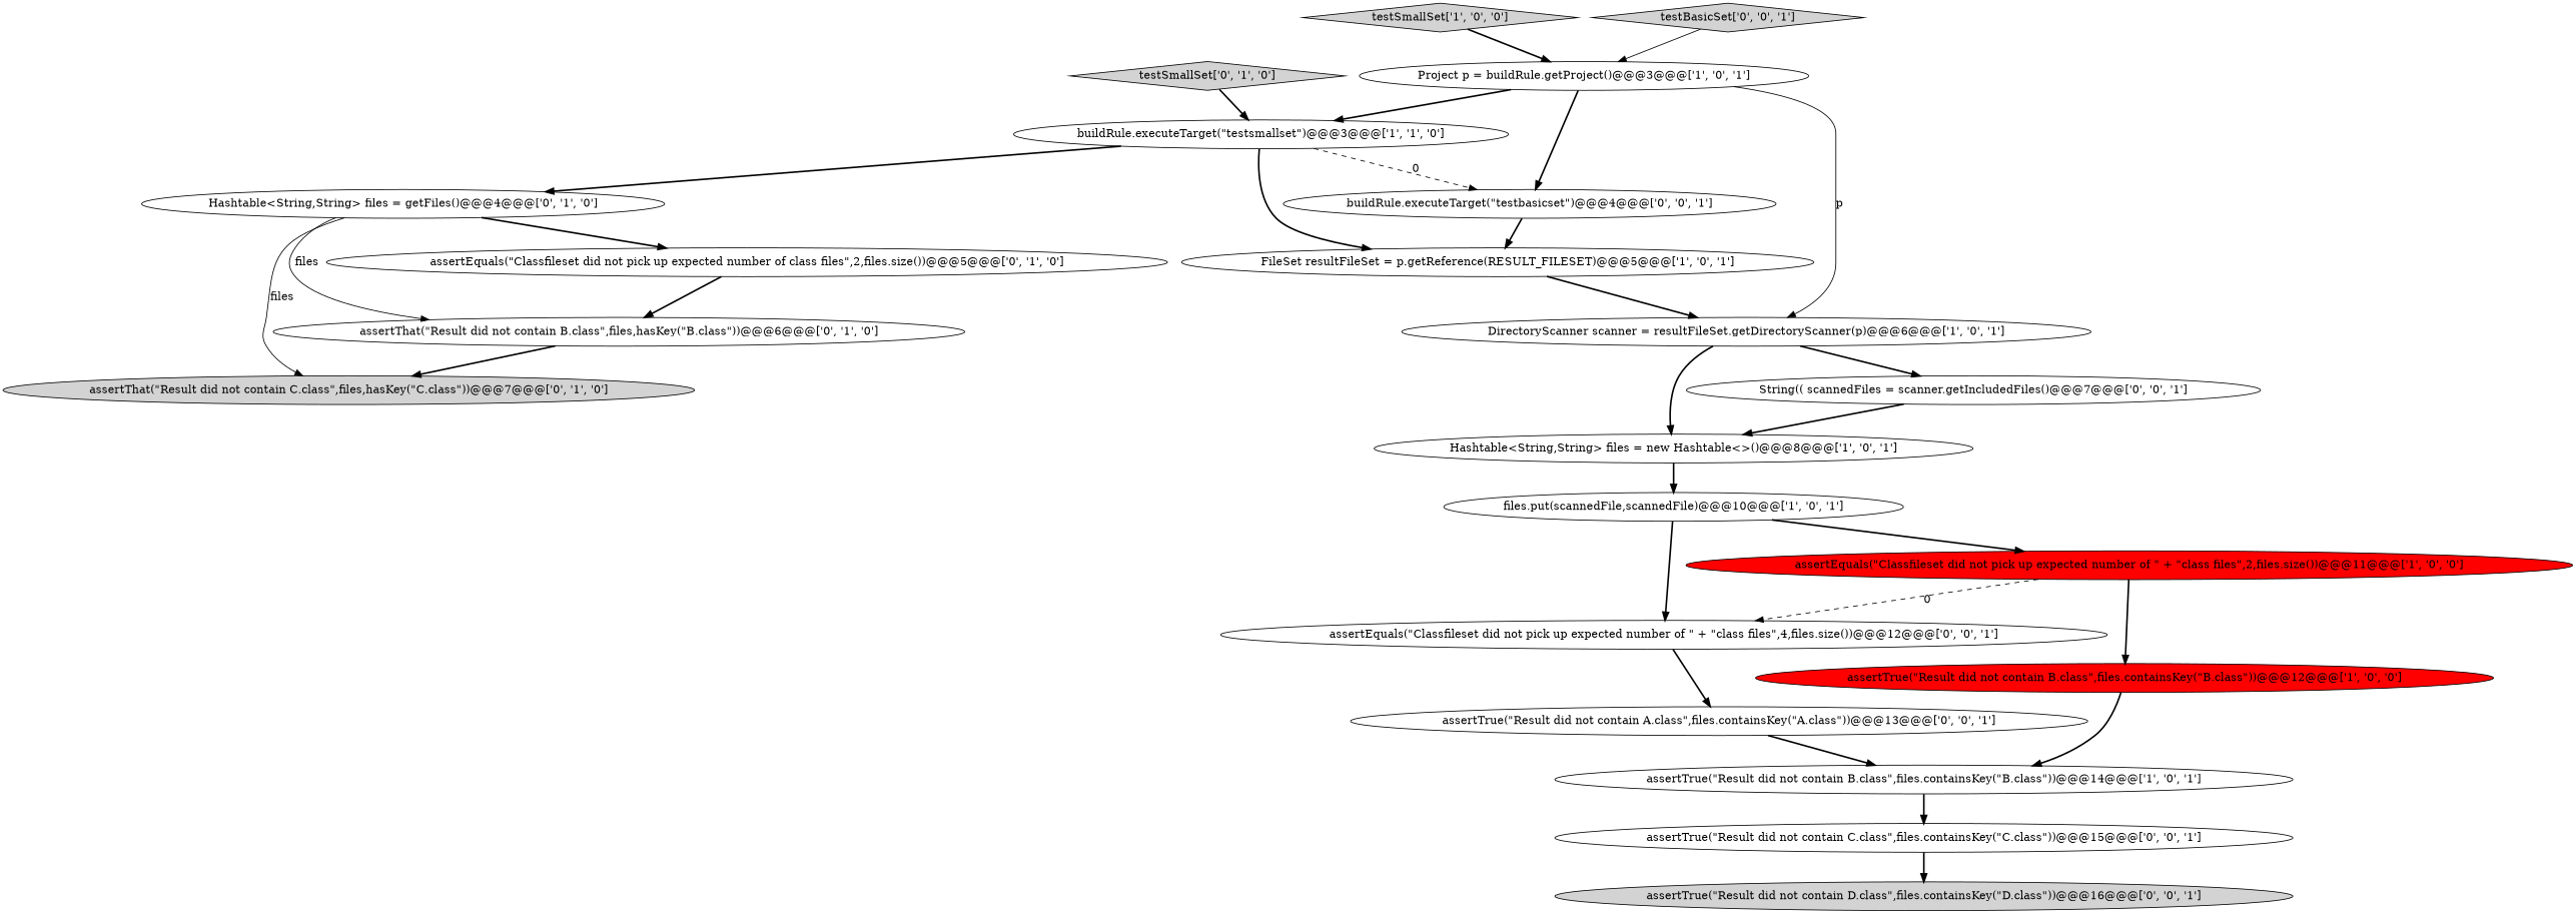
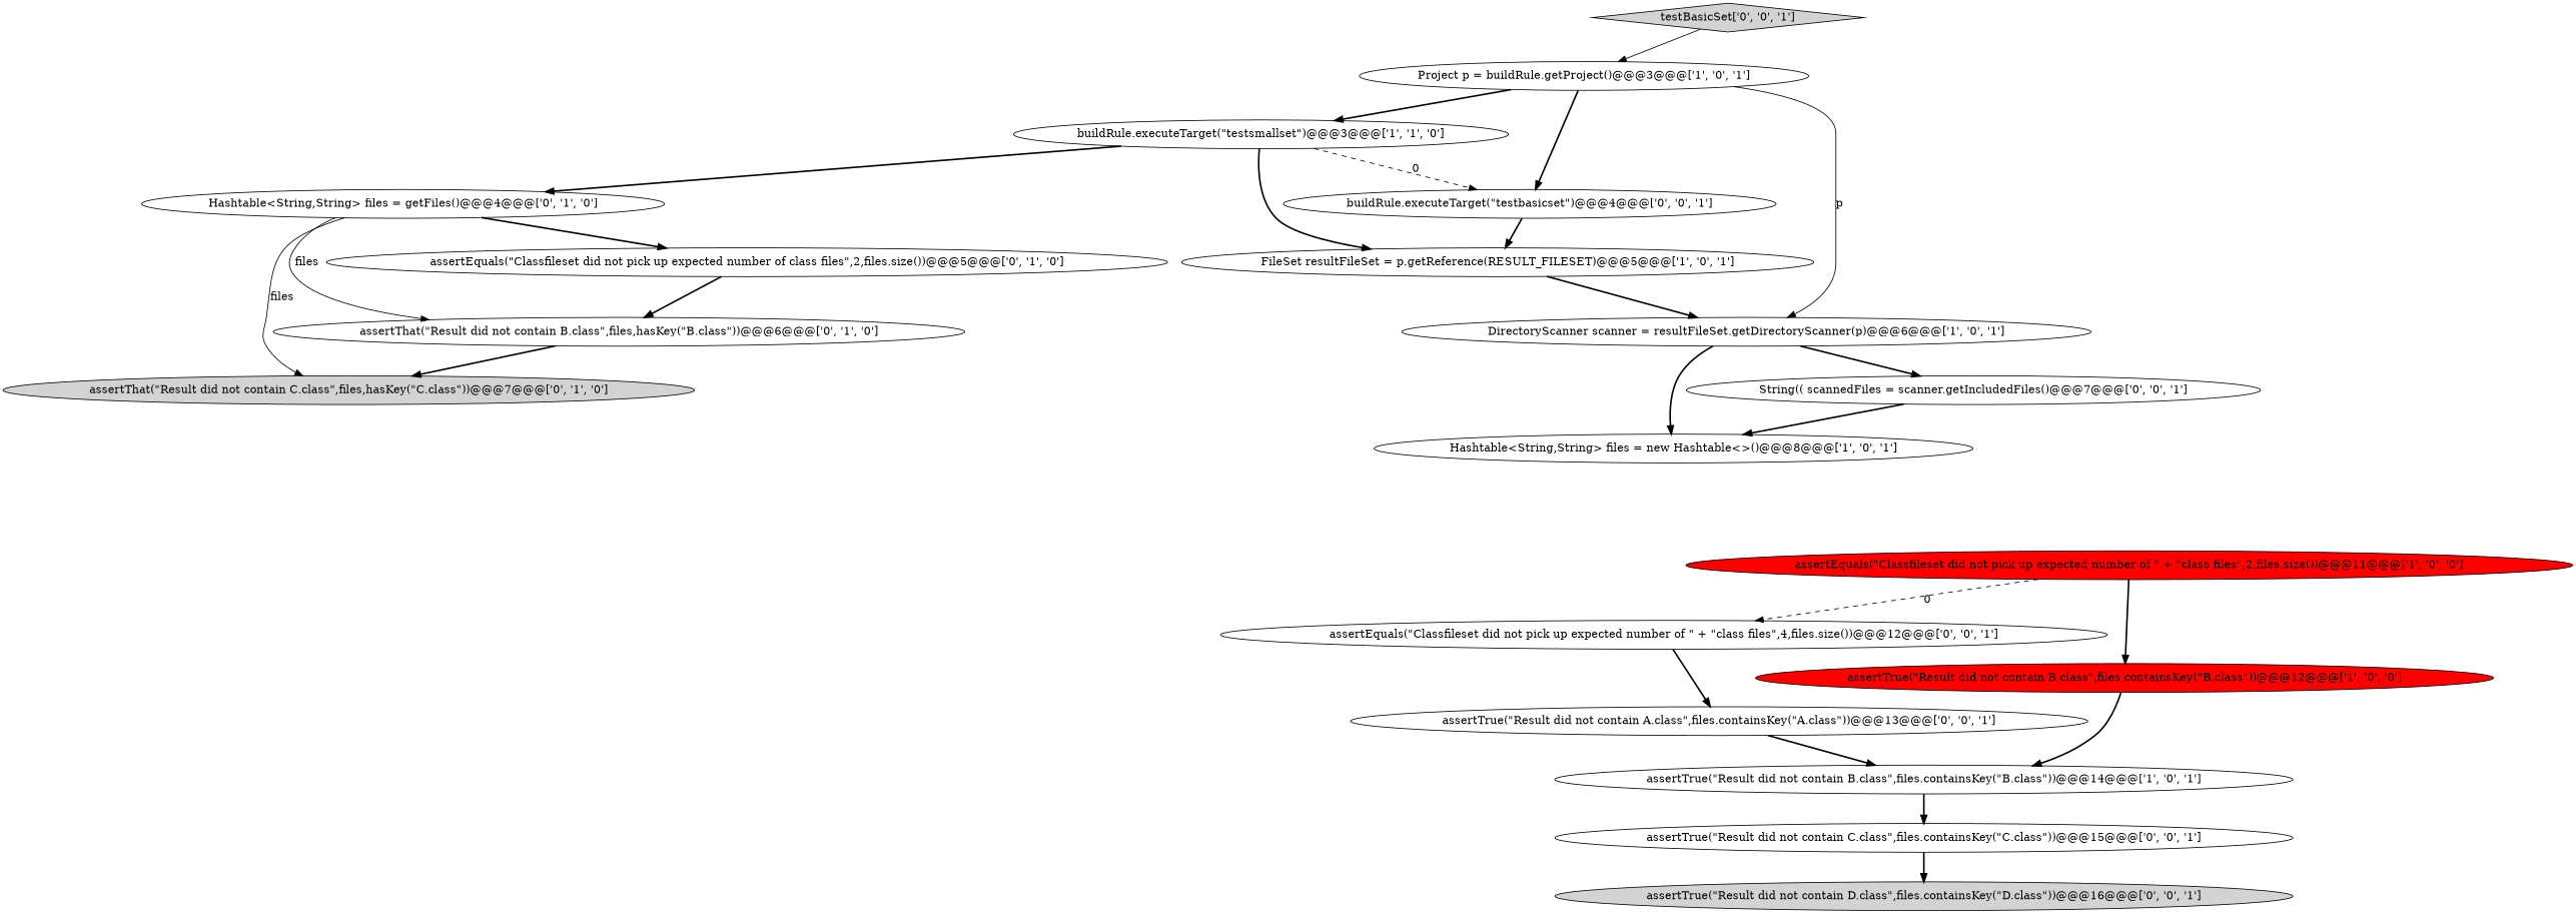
  digraph {
    node [fillcolor=white shape=ellipse style=filled]
    edge [style=bold]
    n1 [label="buildRule.executeTarget(\"testsmallset\")@@@3@@@['1', '1', '0']"]
    n2 [label="Hashtable<String,String> files = getFiles()@@@4@@@['0', '1', '0']"]
    n3 [label="FileSet resultFileSet = p.getReference(RESULT_FILESET)@@@5@@@['1', '0', '1']"]
    n4 [label="buildRule.executeTarget(\"testbasicset\")@@@4@@@['0', '0', '1']"]
    n5 [fillcolor=lightgray label="assertThat(\"Result did not contain C.class\",files,hasKey(\"C.class\"))@@@7@@@['0', '1', '0']"]
    n6 [label="assertThat(\"Result did not contain B.class\",files,hasKey(\"B.class\"))@@@6@@@['0', '1', '0']"]
    n7 [label="assertEquals(\"Classfileset did not pick up expected number of class files\",2,files.size())@@@5@@@['0', '1', '0']"]
    n8 [label="DirectoryScanner scanner = resultFileSet.getDirectoryScanner(p)@@@6@@@['1', '0', '1']"]
    n9 [fillcolor=lightgray label="assertTrue(\"Result did not contain D.class\",files.containsKey(\"D.class\"))@@@16@@@['0', '0', '1']"]
    n10 [label="assertTrue(\"Result did not contain A.class\",files.containsKey(\"A.class\"))@@@13@@@['0', '0', '1']"]
    n11 [label="assertTrue(\"Result did not contain B.class\",files.containsKey(\"B.class\"))@@@14@@@['1', '0', '1']"]
    n12 [label="assertTrue(\"Result did not contain C.class\",files.containsKey(\"C.class\"))@@@15@@@['0', '0', '1']"]
    n13 [label="Hashtable<String,String> files = new Hashtable<>()@@@8@@@['1', '0', '1']"]
-   n14 [label="files.put(scannedFile,scannedFile)@@@10@@@['1', '0', '1']"]
    n15 [label="assertEquals(\"Classfileset did not pick up expected number of \" + \"class files\",4,files.size())@@@12@@@['0', '0', '1']"]
    n16 [fillcolor=red label="assertEquals(\"Classfileset did not pick up expected number of \" + \"class files\",2,files.size())@@@11@@@['1', '0', '0']"]
    n17 [label="String(( scannedFiles = scanner.getIncludedFiles()@@@7@@@['0', '0', '1']"]
    n18 [fillcolor=red label="assertTrue(\"Result did not contain B.class\",files.containsKey(\"B.class\"))@@@12@@@['1', '0', '0']"]
-   n19 [fillcolor=lightgray label="testSmallSet['1', '0', '0']" shape=diamond]
    n20 [label="Project p = buildRule.getProject()@@@3@@@['1', '0', '1']"]
    n21 [fillcolor=lightgray label="testBasicSet['0', '0', '1']" shape=diamond]
-   n22 [fillcolor=lightgray label="testSmallSet['0', '1', '0']" shape=diamond]
    n1 -> n2
    n1 -> n3
    n1 -> n4 [label=0 style=dashed]
    n2 -> n5 [label=files style=solid]
    n2 -> n6 [label=files style=solid]
    n2 -> n7
    n3 -> n8
    n4 -> n3
    n6 -> n5
    n7 -> n6
    n8 -> n13
    n8 -> n17
    n10 -> n11
    n11 -> n12
    n12 -> n9
-   n13 -> n14
-   n14 -> n15
-   n14 -> n16
    n15 -> n10
    n16 -> n15 [label=0 style=dashed]
    n16 -> n18
    n17 -> n13
    n18 -> n11
-   n19 -> n20
    n20 -> n1
    n20 -> n4
    n20 -> n8 [label=p style=solid]
    n21 -> n20 [style=solid]
-   n22 -> n1
  }
